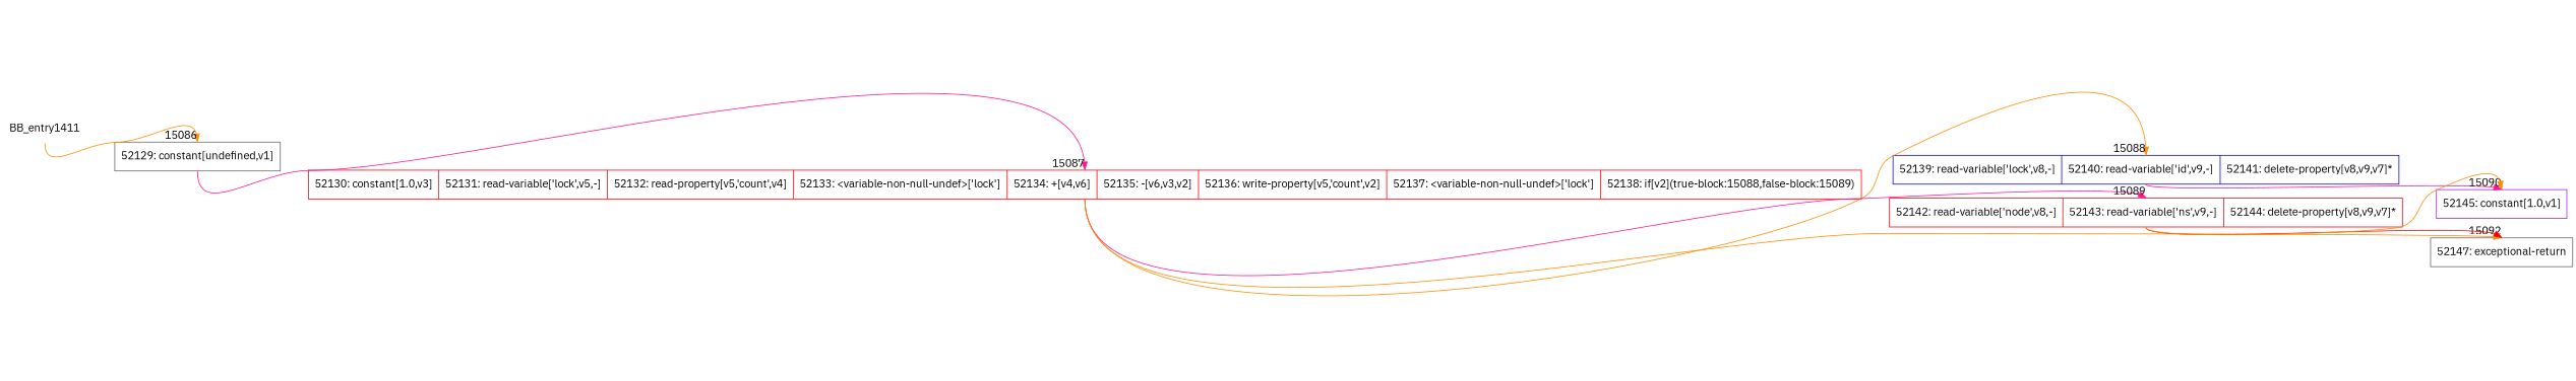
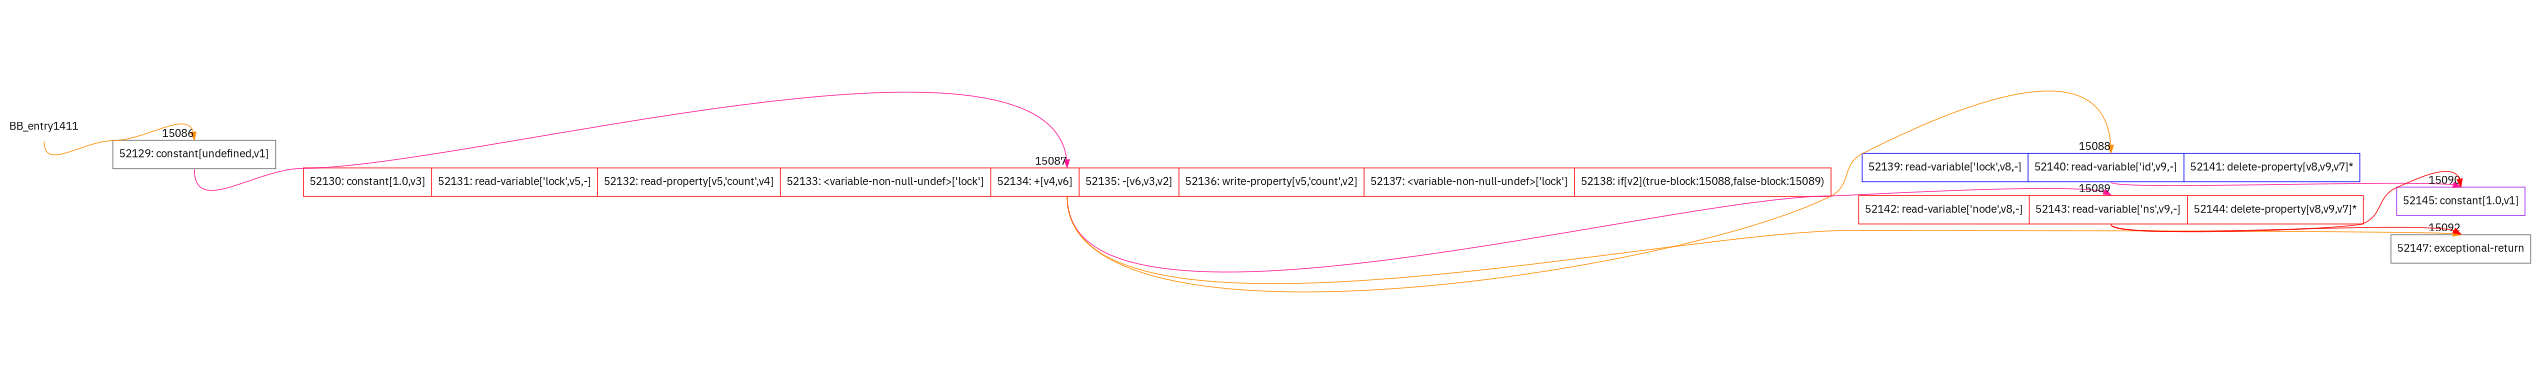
  digraph {
    fontname="IBM Plex Sans"
    rankdir=LR
    node [color=gray40 fontname="IBM Plex Sans" shape=record]
    edge [color=darkorange fontname="IBM Plex Sans" headport=n tailport=s]
    BB_entry1411 [shape=none]
    n2 [label="{52129: constant[undefined,v1]}"]
    n3 [color=red label="{52130: constant[1.0,v3]|52131: read-variable['lock',v5,-]|52132: read-property[v5,'count',v4]|52133: \<variable-non-null-undef\>['lock']|52134: +[v4,v6]|52135: -[v6,v3,v2]|52136: write-property[v5,'count',v2]|52137: \<variable-non-null-undef\>['lock']|52138: if[v2](true-block:15088,false-block:15089)}"]
    n4 [color=blue label="{52139: read-variable['lock',v8,-]|52140: read-variable['id',v9,-]|52141: delete-property[v8,v9,v7]*}"]
    n5 [color=red label="{52142: read-variable['node',v8,-]|52143: read-variable['ns',v9,-]|52144: delete-property[v8,v9,v7]*}"]
    n6 [label="{52147: exceptional-return}"]
    n7 [color=purple label="{52145: constant[1.0,v1]}"]
    BB_entry1411 -> n2 [headlabel="    15086"]
    n2 -> n3 [color=deeppink headlabel="      15087"]
    n3 -> n4 [headlabel="      15088"]
    n3 -> n5 [color=deeppink headlabel="      15089"]
    n3 -> n6 [headlabel="      15092"]
    n4 -> n7 [color=deeppink headlabel="      15090"]
    n5 -> n6 [color=red]
-   n5 -> n7
+   n5 -> n7 [color=red]
  }
